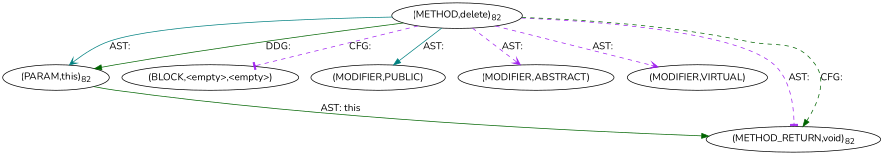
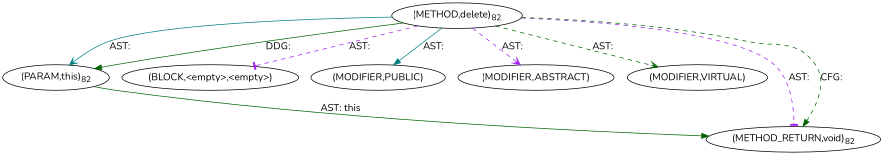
  digraph {
    fontname=Nunito
    node [fontname=Nunito]
    edge [arrowhead=normal color=darkgreen fontname=Nunito style=dashed]
    n1 [label=<(METHOD,delete)<SUB>82</SUB>>]
    n2 [label=<(PARAM,this)<SUB>82</SUB>>]
    n3 [label=<(BLOCK,&lt;empty&gt;,&lt;empty&gt;)>]
    n4 [label=<(MODIFIER,PUBLIC)>]
    n5 [label=<(MODIFIER,ABSTRACT)>]
    n6 [label=<(MODIFIER,VIRTUAL)>]
    n7 [label=<(METHOD_RETURN,void)<SUB>82</SUB>>]
    n1 -> n2 [arrowhead=vee color=teal label="AST: " style=solid]
    n1 -> n2 [label="DDG: " style=solid]
-   n1 -> n3 [arrowhead=tee color=purple label="CFG: "]
+   n1 -> n3 [arrowhead=tee color=purple label="AST: "]
    n1 -> n4 [color=teal label="AST: " style=solid]
    n1 -> n5 [arrowhead=vee color=purple label="AST: "]
-   n1 -> n6 [arrowhead=vee color=purple label="AST: "]
+   n1 -> n6 [arrowhead=vee label="AST: "]
    n1 -> n7 [arrowhead=tee color=purple label="AST: "]
    n1 -> n7 [label="CFG: "]
    n2 -> n7 [label="AST: this" style=solid]
  }
